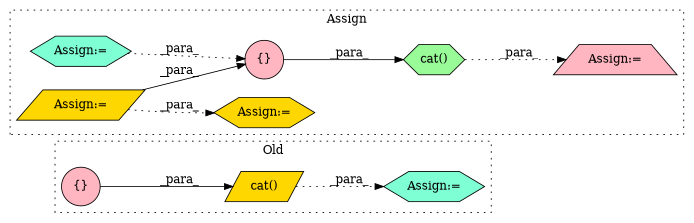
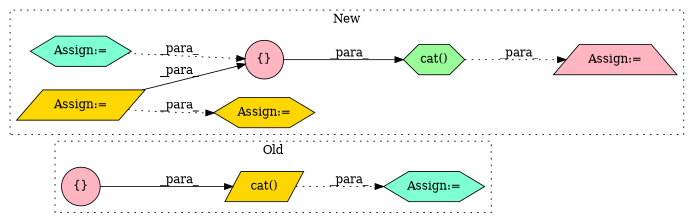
  digraph {
    rankdir=LR
    node [a=68 l=3 shape=hexagon style=filled fillcolor=gold]
    edge [style=dotted]
    n1 [a=75 l="27,1" label="cat()" s="14836,15154" shape=parallelogram]
    n2 [l=4 label="Assign:=" s=14832 fillcolor=aquamarine]
    n3 [a=59 l="1,0" label="{}" s="14863,15153" shape=circle fillcolor=lightpink]
    n4 [a=59 l="1,0" label="{}" s="19809,19834" shape=circle fillcolor=lightpink]
    n5 [label="Assign:=" s=19796 shape=trapezium fillcolor=lightpink]
    n6 [label="Assign:=" s=19688 fillcolor=aquamarine]
    n7 [label="Assign:=" s=18861 shape=parallelogram]
    n8 [a=75 l="10,8" label="cat()" s="19799,19835" fillcolor=palegreen]
    n9 [l=4 label="Assign:=" s=19016]
    subgraph cluster_1 {
      label=Old
      style=dotted
      n1
      n2
      n3
    }
    subgraph cluster_2 {
-     label=Assign
+     label=New
      style=dotted
      n4
      n5
      n6
      n7
      n8
      n9
    }
    n1 -> n2 [label=_para_]
    n3 -> n1 [label=_para_ style=solid]
    n4 -> n8 [label=_para_ style=solid]
    n6 -> n4 [label=_para_]
    n7 -> n4 [label=_para_ style=solid]
    n7 -> n9 [label=_para_]
    n8 -> n5 [label=_para_]
  }
